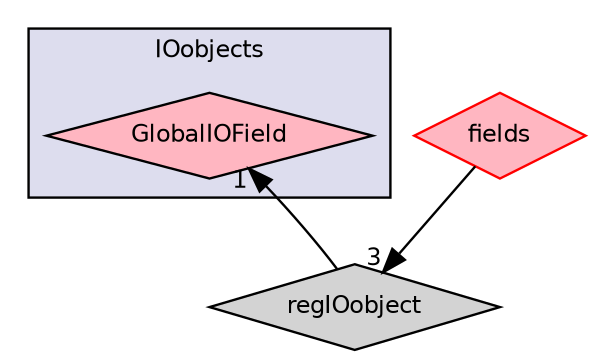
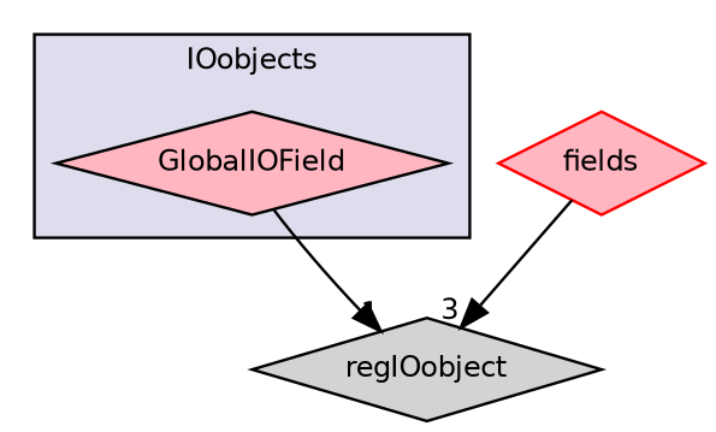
  digraph {
    compound=true
    node [fillcolor=lightpink fontname=Helvetica fontsize=10 shape=diamond style=filled]
    edge [labeldistance=1.5 labelfontname=Helvetica labelfontsize=10]
    n1 [label=GlobalIOField pencolor=black]
    n2 [fillcolor=lightgrey label=regIOobject]
    n3 [color=red label=fields]
    subgraph cluster_1 {
      bgcolor="#ddddee"
      fontname=Helvetica
      fontsize=10
      label=IOobjects
      pencolor=black
      n1
    }
-   n2 -> n1 [headlabel=1]
+   n1 -> n2 [headlabel=1]
    n3 -> n2 [headlabel=3]
  }
